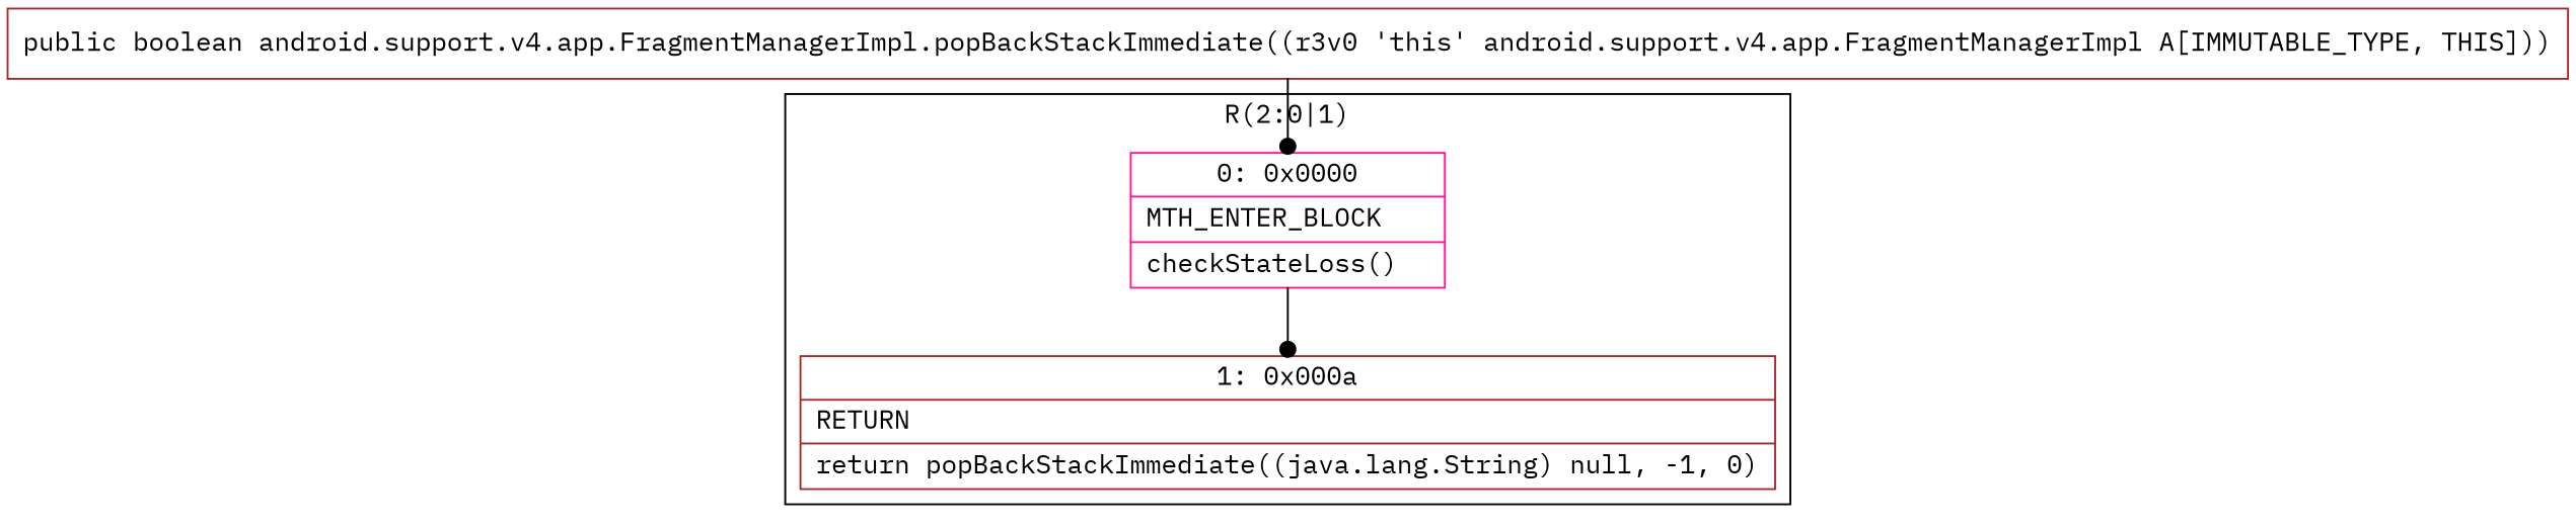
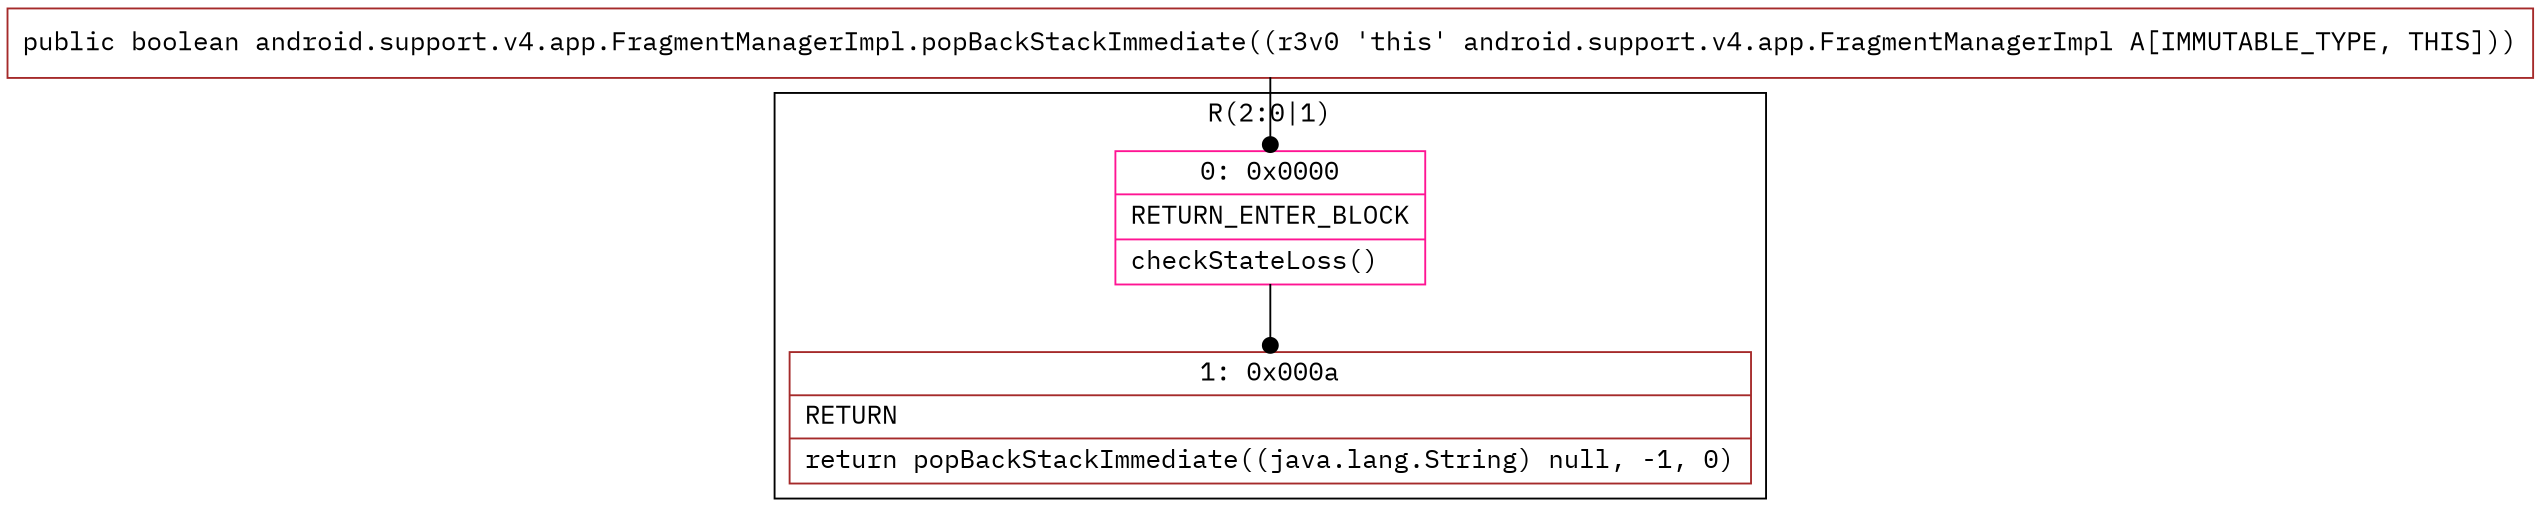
  digraph {
    fontname="IBM Plex Mono"
    node [color=brown shape=record fontname="IBM Plex Mono"]
    edge [arrowhead=dot fontname="IBM Plex Mono"]
-   n1 [color=deeppink label="{0\:\ 0x0000|MTH_ENTER_BLOCK\l|checkStateLoss()\l}"]
+   n1 [color=deeppink label="{0\:\ 0x0000|RETURN_ENTER_BLOCK\l|checkStateLoss()\l}"]
    n2 [label="{1\:\ 0x000a|RETURN\l|return popBackStackImmediate((java.lang.String) null, \-1, 0)\l}"]
    n3 [label="{public boolean android.support.v4.app.FragmentManagerImpl.popBackStackImmediate((r3v0 'this' android.support.v4.app.FragmentManagerImpl A[IMMUTABLE_TYPE, THIS])) }"]
    subgraph cluster_1 {
      label="R(2:0|1)"
      n1
      n2
    }
    n1 -> n2
    n3 -> n1
  }
